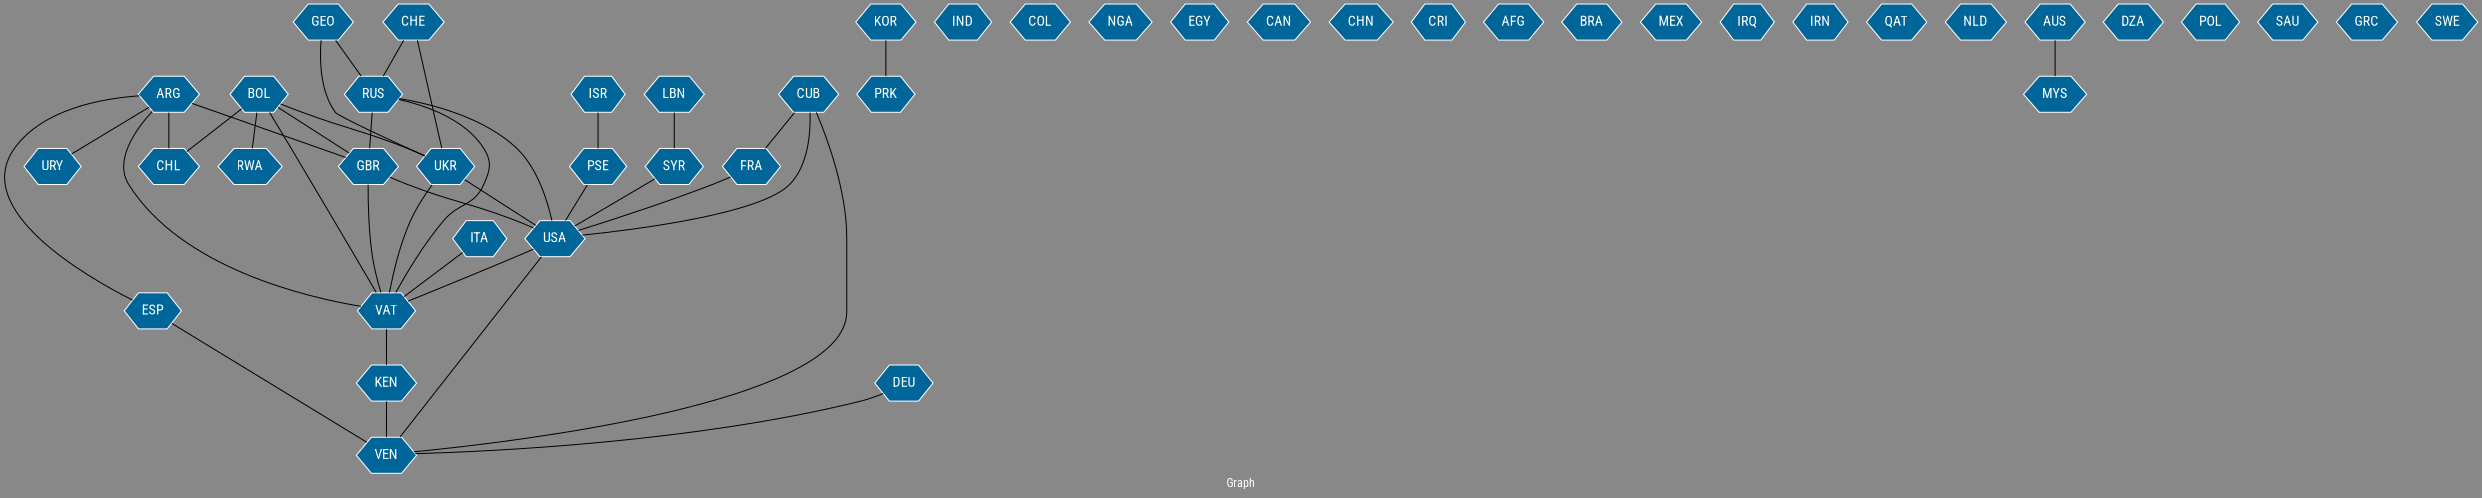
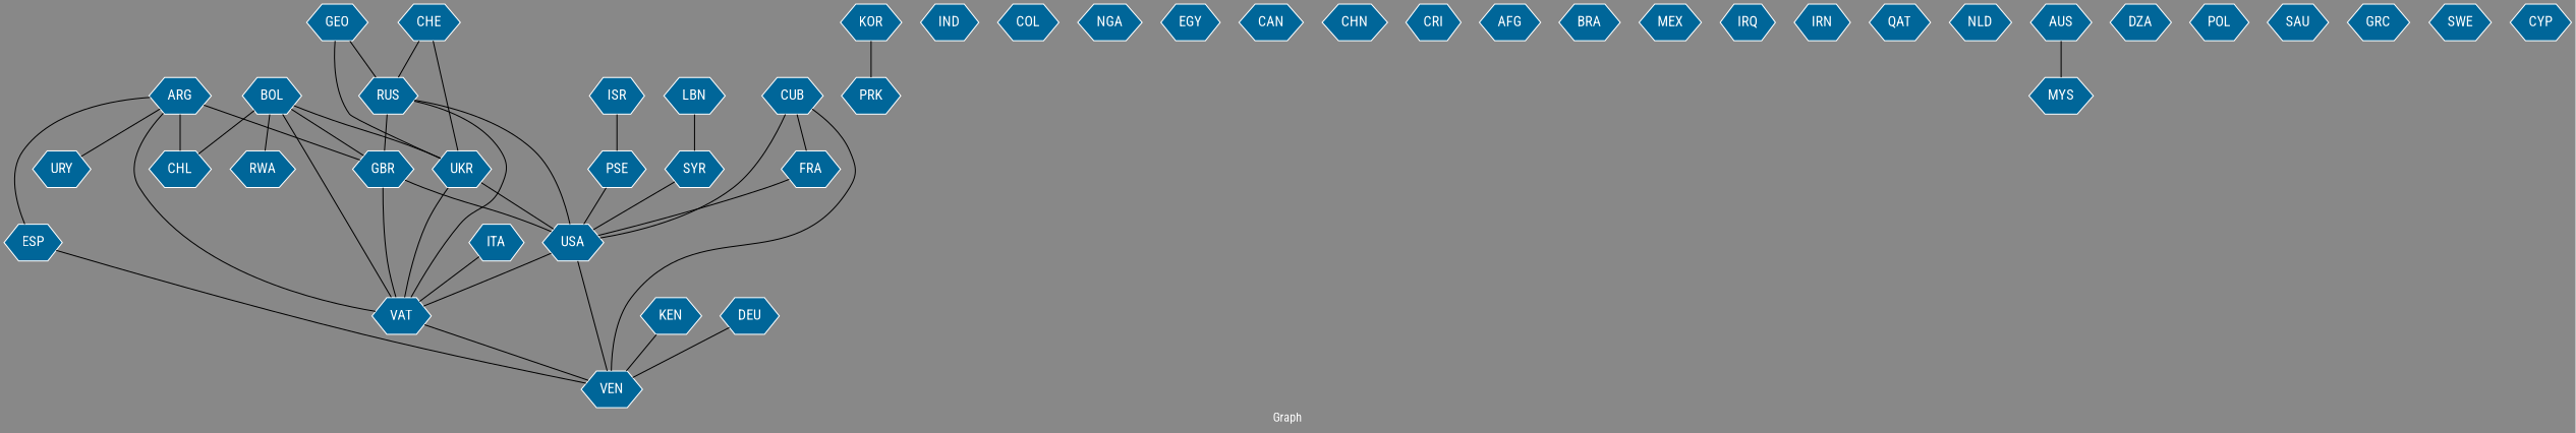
  graph {
    bgcolor="#888888"
    fontcolor=white
    fontname="Roboto Condensed"
    fontsize=12
    label="Graph"
    node [color=white fillcolor="#006699" fontcolor=white fontname="Roboto Condensed" shape=hexagon style=filled]
    edge [arrowhead=open color=black fontcolor=white fontname="Roboto Condensed" fontsize=12 weight=1]
    n1 [label=CHL]
    n2 [label=KOR]
    n3 [label=PRK]
    n4 [label=USA]
    n5 [label=VAT]
    n6 [label=VEN]
    n7 [label=IND]
    n8 [label=ARG]
    n9 [label=GBR]
    n10 [label=ESP]
    n11 [label=URY]
    n12 [label=FRA]
    n13 [label=RUS]
    n14 [label=UKR]
    n15 [label=BOL]
    n16 [label=RWA]
    n17 [label=ITA]
    n18 [label=COL]
    n19 [label=NGA]
    n20 [label=CUB]
    n21 [label=KEN]
    n22 [label=EGY]
    n23 [label=CAN]
    n24 [label=PSE]
    n25 [label=CHN]
    n26 [label=CRI]
    n27 [label=AFG]
    n28 [label=BRA]
    n29 [label=MEX]
    n30 [label=IRQ]
    n31 [label=IRN]
    n32 [label=GEO]
    n33 [label=QAT]
    n34 [label=NLD]
    n35 [label=MYS]
    n36 [label=SYR]
    n37 [label=LBN]
    n38 [label=ISR]
    n39 [label=DZA]
    n40 [label=POL]
    n41 [label=DEU]
    n42 [label=SAU]
    n43 [label=AUS]
    n44 [label=GRC]
    n45 [label=SWE]
    n46 [label=CHE]
+   n47 [label=CYP]
    n2 -- n3
    n4 -- n5
    n4 -- n6 [weight=2]
-   n5 -- n21 [weight=4]
+   n5 -- n6 [weight=4]
    n8 -- n1 [weight=6]
    n8 -- n5 [weight=3]
    n8 -- n9
    n8 -- n10
    n8 -- n11
    n9 -- n4
    n9 -- n5
    n10 -- n6
    n12 -- n4
    n13 -- n4 [weight=7]
    n13 -- n5
    n13 -- n9 [weight=14]
    n14 -- n4 [weight=4]
    n14 -- n5 [weight=2]
    n15 -- n1 [weight=2]
    n15 -- n5 [weight=3]
    n15 -- n9 [weight=2]
    n15 -- n14 [weight=2]
    n15 -- n16
    n17 -- n5 [weight=2]
    n20 -- n4 [weight=2]
    n20 -- n6
    n20 -- n12
    n21 -- n6 [weight=6]
    n24 -- n4
    n32 -- n13
    n32 -- n14
    n36 -- n4
    n37 -- n36
    n38 -- n24
    n41 -- n6
    n43 -- n35
    n46 -- n13
    n46 -- n14
  }
